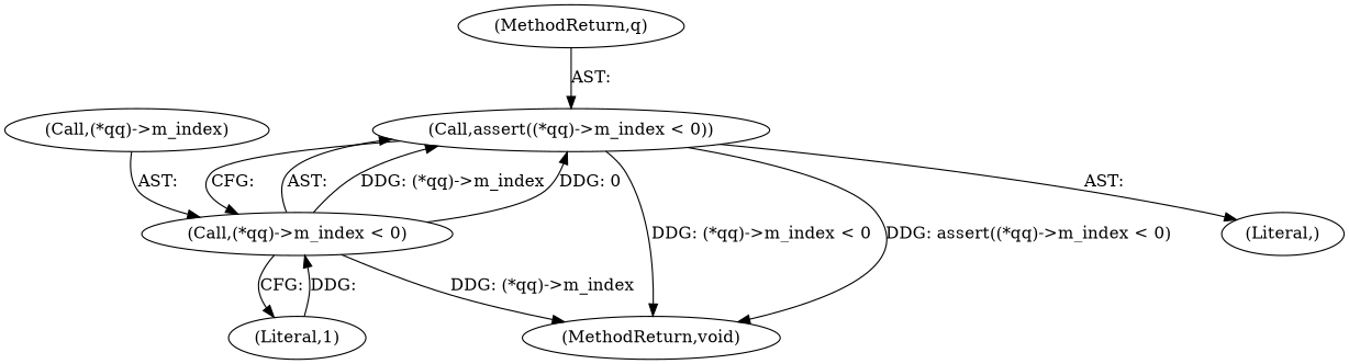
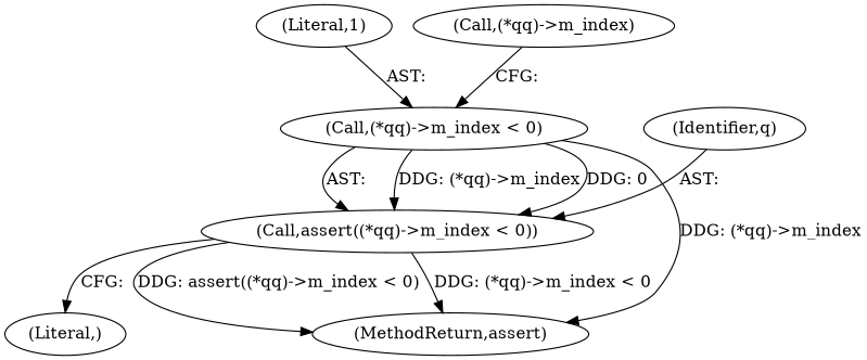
  digraph {
    n1 [label="(Call,assert((*qq)->m_index < 0))"]
    n2 [label="(Call,(*qq)->m_index < 0)"]
-   n3 [label="(MethodReturn,void)"]
+   n3 [label="(MethodReturn,assert)"]
    n4 [label="(Literal,)"]
    n5 [label="(Literal,1)"]
    n6 [label="(Call,(*qq)->m_index)"]
-   n7 [label="(MethodReturn,q)"]
-   n1 -> n2 [label="CFG: "]
+   n7 [label="(Identifier,q)"]
    n1 -> n3 [label="DDG: (*qq)->m_index < 0"]
    n1 -> n3 [label="DDG: assert((*qq)->m_index < 0)"]
-   n1 -> n4 [label="AST: "]
+   n1 -> n4 [label="CFG: "]
    n2 -> n1 [label="AST: "]
    n2 -> n1 [label="DDG: (*qq)->m_index"]
    n2 -> n1 [label="DDG: 0"]
    n2 -> n3 [label="DDG: (*qq)->m_index"]
-   n2 -> n5 [label="CFG: "]
-   n5 -> n2 [label="DDG: "]
-   n6 -> n2 [label="AST: "]
+   n5 -> n2 [label="AST: "]
+   n6 -> n2 [label="CFG: "]
    n7 -> n1 [label="AST: "]
  }
